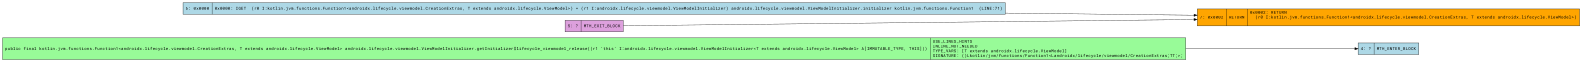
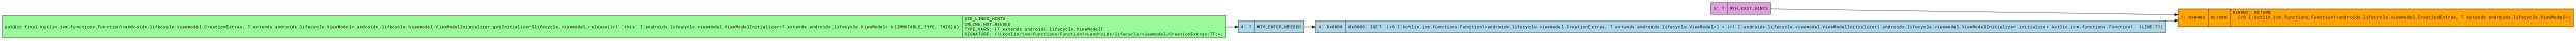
  digraph {
    fontname="Roboto Mono"
    rankdir=LR
    node [fillcolor=lightblue fontname="Roboto Mono" shape=record style=filled]
    edge [fontname="Roboto Mono"]
-   n1 [label="{4\:\ ?|MTH_ENTER_BLOCK\l}"]
+   n1 [label="{4\:\ ?|MTH_ENTER_NEEDED\l}"]
    n2 [label="{6\:\ 0x0000|0x0000: IGET  (r0 I:kotlin.jvm.functions.Function1\<androidx.lifecycle.viewmodel.CreationExtras, T extends androidx.lifecycle.ViewModel\>) = (r1 I:androidx.lifecycle.viewmodel.ViewModelInitializer) androidx.lifecycle.viewmodel.ViewModelInitializer.initializer kotlin.jvm.functions.Function1  (LINE:71)\l}"]
    n3 [fillcolor=orange label="{7\:\ 0x0002|RETURN\l|0x0002: RETURN  \l  (r0 I:kotlin.jvm.functions.Function1\<androidx.lifecycle.viewmodel.CreationExtras, T extends androidx.lifecycle.ViewModel\>)\l \l}"]
-   n4 [fillcolor=plum label="{5\:\ ?|MTH_EXIT_BLOCK\l}"]
+   n4 [fillcolor=plum label="{5\:\ ?|MTH_EXIT_HINTS\l}"]
    n5 [fillcolor=palegreen label="{public final kotlin.jvm.functions.Function1\<androidx.lifecycle.viewmodel.CreationExtras, T extends androidx.lifecycle.ViewModel\> androidx.lifecycle.viewmodel.ViewModelInitializer.getInitializer$lifecycle_viewmodel_release((r1 'this' I:androidx.lifecycle.viewmodel.ViewModelInitializer\<T extends androidx.lifecycle.ViewModel\> A[IMMUTABLE_TYPE, THIS]))  | USE_LINES_HINTS\lINLINE_NOT_NEEDED\lTYPE_VARS: [T extends androidx.lifecycle.ViewModel]\lSIGNATURE: ()Lkotlin\/jvm\/functions\/Function1\<Landroidx\/lifecycle\/viewmodel\/CreationExtras;TT;\>;\l}"]
+   n1 -> n2
    n2 -> n3
    n4 -> n3
    n5 -> n1
  }
